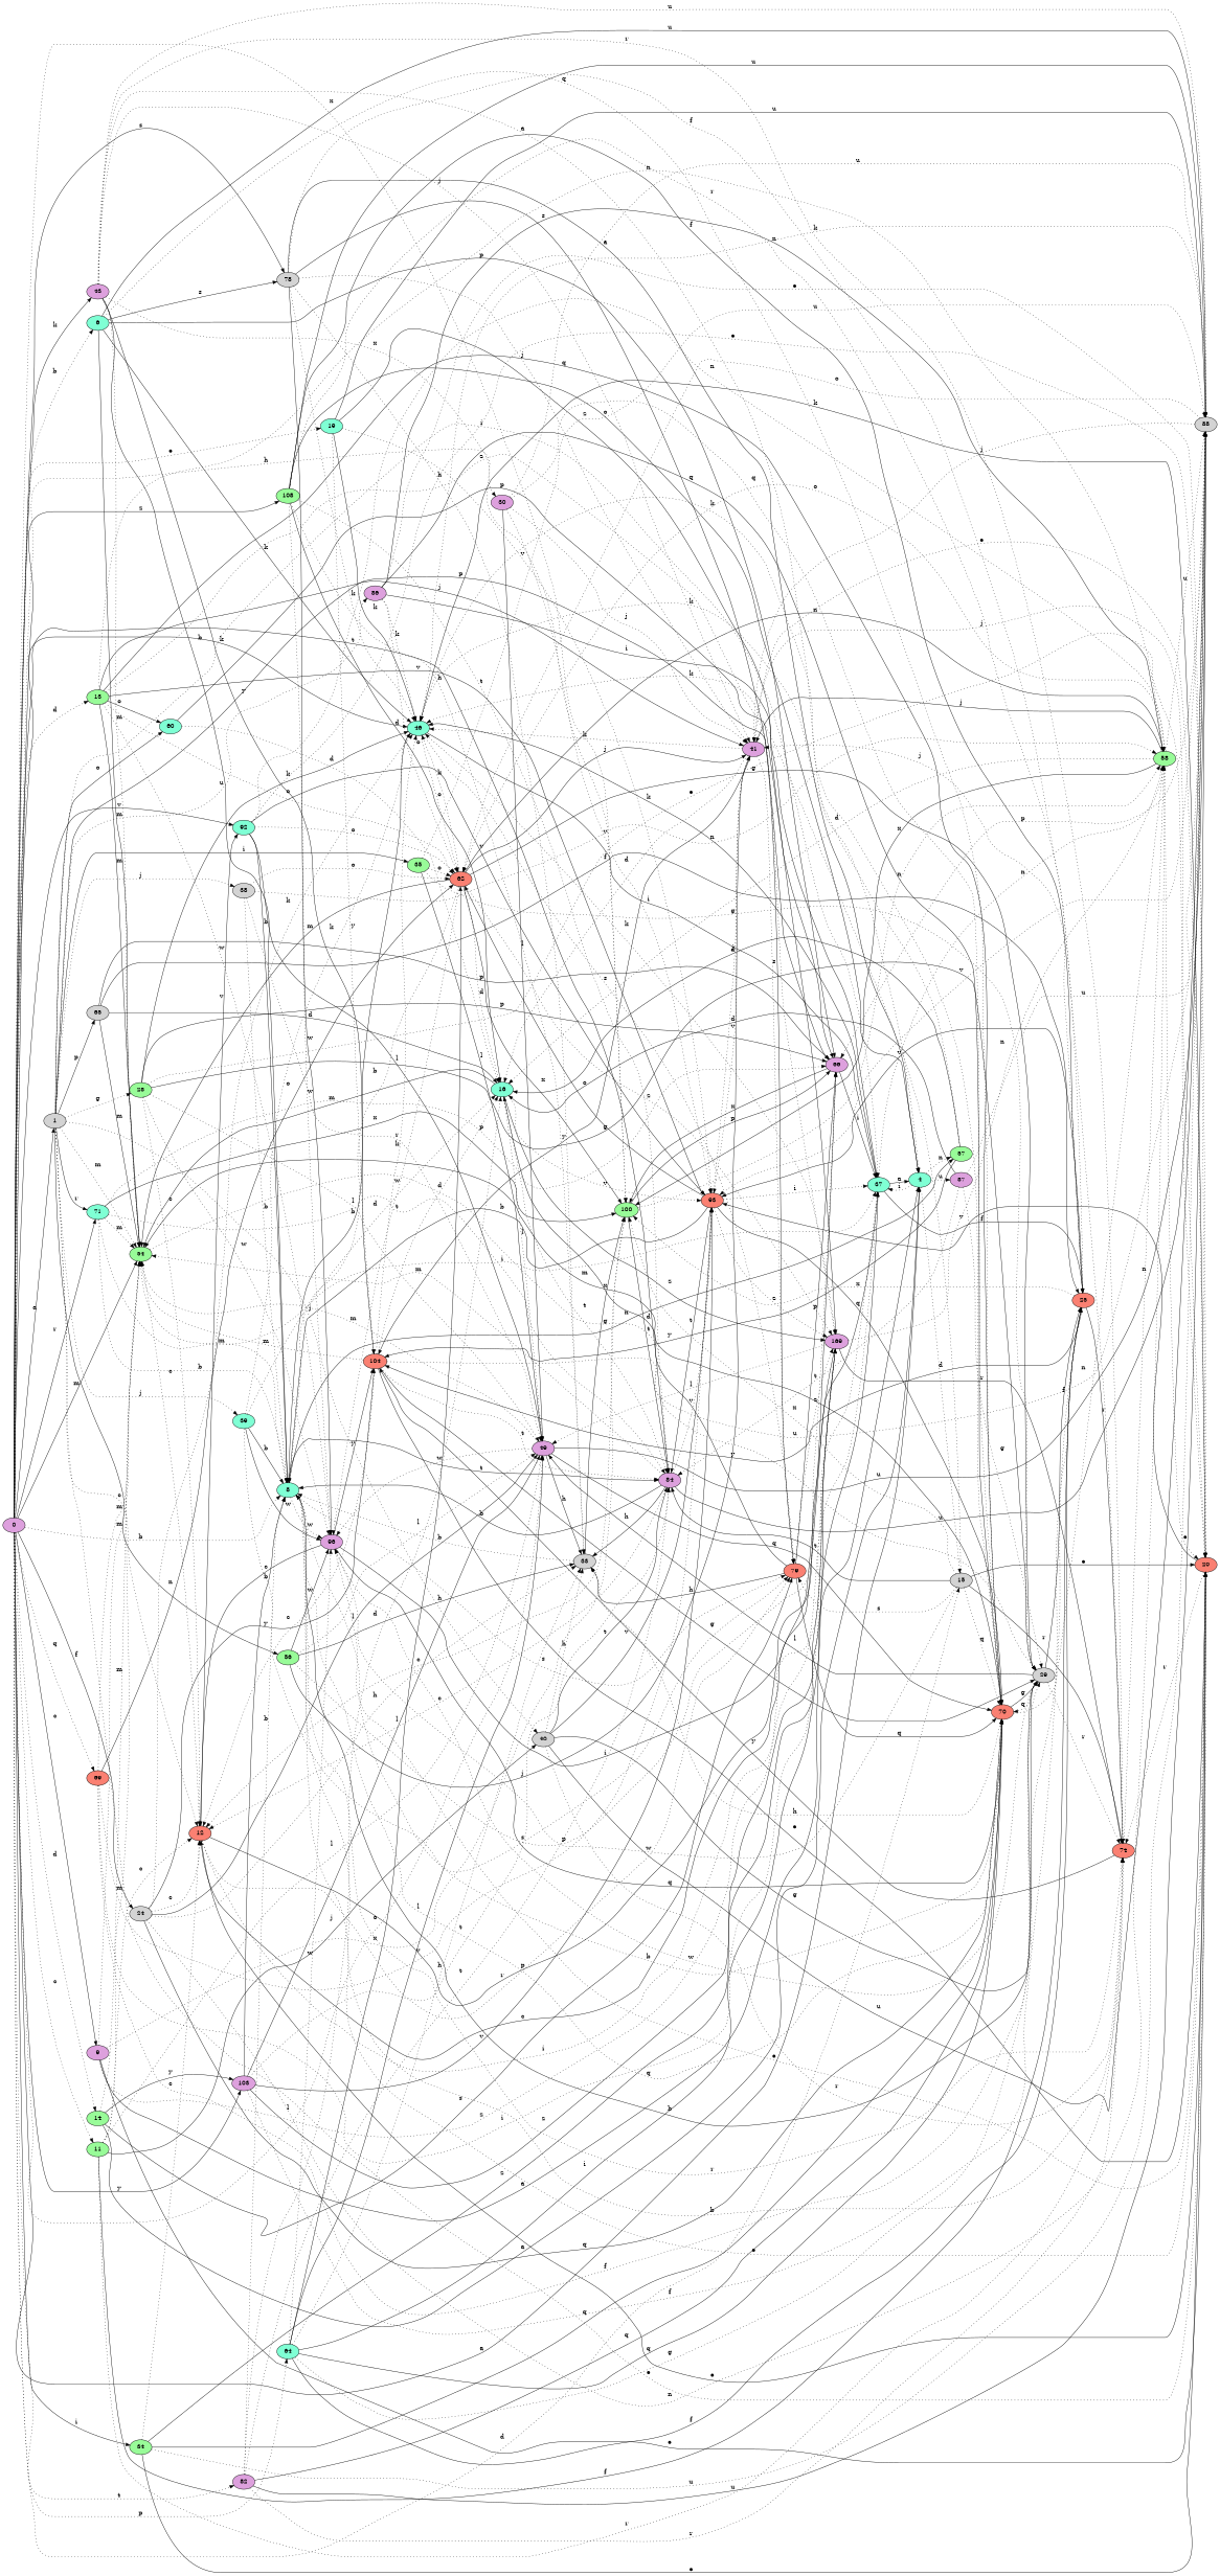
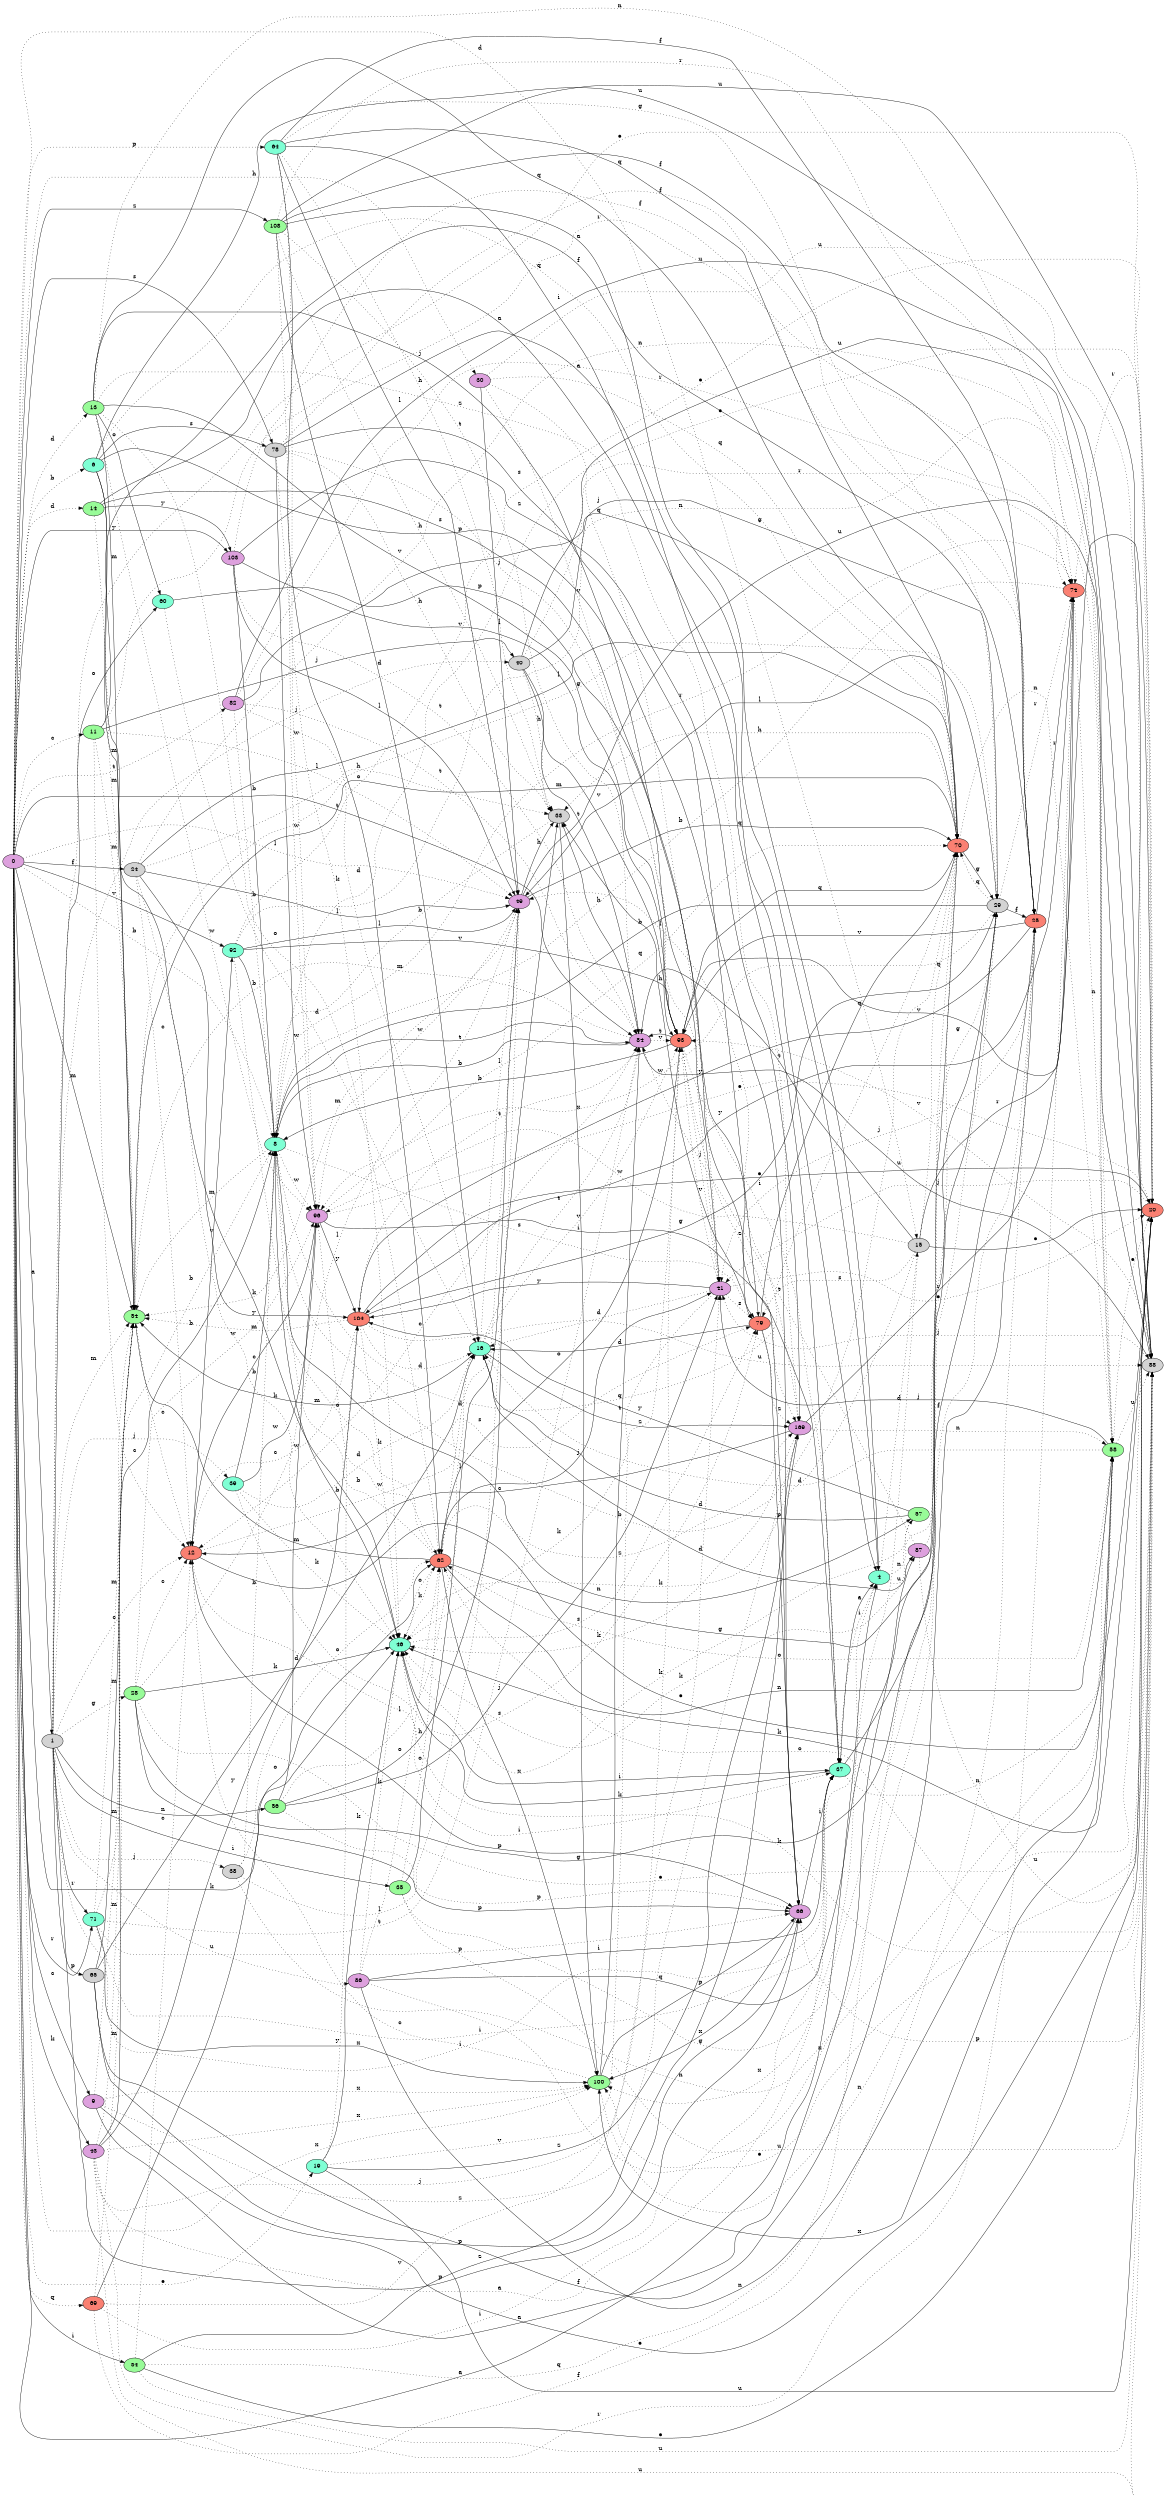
  strict digraph {
    rankdir=LR
    node [fillcolor=plum style=filled]
    edge [style=dotted]
    1 [fillcolor=lightgrey]
    0
    4 [fillcolor=aquamarine]
    6 [fillcolor=aquamarine]
    8 [fillcolor=aquamarine]
    9
    11 [fillcolor=palegreen]
    13 [fillcolor=palegreen]
    14 [fillcolor=palegreen]
    15 [fillcolor=lightgrey]
    19 [fillcolor=aquamarine]
    24 [fillcolor=lightgrey]
    30
    34 [fillcolor=palegreen]
    43
    46 [fillcolor=aquamarine]
    49
    54 [fillcolor=palegreen]
    64 [fillcolor=aquamarine]
    69 [fillcolor=salmon]
    71 [fillcolor=aquamarine]
    78 [fillcolor=lightgrey]
    82
    84
    92 [fillcolor=aquamarine]
    100 [fillcolor=palegreen]
    103
    108 [fillcolor=palegreen]
    12 [fillcolor=salmon]
    20 [fillcolor=salmon]
    28 [fillcolor=palegreen]
    35 [fillcolor=palegreen]
    37 [fillcolor=aquamarine]
    38 [fillcolor=lightgrey]
    39 [fillcolor=aquamarine]
    40 [fillcolor=lightgrey]
    56 [fillcolor=palegreen]
    60 [fillcolor=aquamarine]
    65 [fillcolor=lightgrey]
    66
    86
    57 [fillcolor=palegreen]
    87
    70 [fillcolor=salmon]
    88 [fillcolor=lightgrey]
    74 [fillcolor=salmon]
    79 [fillcolor=salmon]
    96
    n49 [label=169]
    25 [fillcolor=salmon]
    41
    58 [fillcolor=palegreen]
    62 [fillcolor=salmon]
    93 [fillcolor=salmon]
    104 [fillcolor=salmon]
    33 [fillcolor=lightgrey]
    29 [fillcolor=lightgrey]
    16 [fillcolor=aquamarine]
    1 -> 54 [label=m]
    1 -> 71 [label=r style=solid]
    1 -> 12 [label=c]
    1 -> 20 [label=e]
    1 -> 28 [label=g]
    1 -> 35 [label=i style=solid]
    1 -> 37 [label=i]
    1 -> 38 [label=j]
    1 -> 39 [label=j]
    1 -> 40 [label=j]
    1 -> 56 [label=n style=solid]
    1 -> 60 [label=o style=solid]
    1 -> 65 [label=p style=solid]
    1 -> 66 [label=p style=solid]
    1 -> 86 [label=u]
    0 -> 1 [label=a style=solid]
    0 -> 4 [label=a style=solid]
    0 -> 6 [label=b]
    0 -> 8 [label=b]
    0 -> 9 [label=c style=solid]
    0 -> 11 [label=c]
    0 -> 13 [label=d]
    0 -> 14 [label=d]
    0 -> 15 [label=d]
    0 -> 19 [label=e]
    0 -> 24 [label=f style=solid]
    0 -> 30 [label=h]
    0 -> 34 [label=i style=solid]
    0 -> 43 [label=k style=solid]
    0 -> 46 [label=k style=solid]
    0 -> 49 [label=l]
    0 -> 54 [label=m style=solid]
    0 -> 64 [label=p]
    0 -> 69 [label=q]
    0 -> 71 [label=r style=solid]
    0 -> 78 [label=s style=solid]
    0 -> 82 [label=t]
    0 -> 84 [label=t style=solid]
    0 -> 92 [label=v style=solid]
    0 -> 100 [label=x]
    0 -> 103 [label=y style=solid]
    0 -> 108 [label=z style=solid]
    4 -> 15 [label=d]
    4 -> 37 [label=i]
    4 -> 57 [label=n]
    4 -> 87 [label=u]
    6 -> 46 [label=k style=solid]
    6 -> 54 [label=m style=solid]
    6 -> 78 [label=s style=solid]
    6 -> 66 [label=p style=solid]
    6 -> 70 [label=q]
    6 -> 88 [label=u style=solid]
    8 -> 54 [label=m]
    8 -> 84 [label=t style=solid]
    8 -> 20 [label=e]
    8 -> 57 [label=n style=solid]
    8 -> 70 [label=q]
    8 -> 74 [label=r]
    8 -> 79 [label=s]
    8 -> 96 [label=w]
-   9 -> 4 [label=a style=solid]
+   9 -> 87 [label=a style=solid]
    9 -> 54 [label=m]
    9 -> 100 [label=x]
    9 -> 20 [label=e style=solid]
    9 -> n49 [label=z]
    11 -> 49 [label=l]
    11 -> 54 [label=m]
    11 -> 12 [label=c]
    11 -> 40 [label=j style=solid]
    11 -> 74 [label=r]
    11 -> 25 [label=f style=solid]
    13 -> 54 [label=m style=solid]
    13 -> 60 [label=o style=solid]
    13 -> 70 [label=q style=solid]
    13 -> 96 [label=w]
    13 -> n49 [label=z]
    13 -> 41 [label=j style=solid]
    13 -> 58 [label=n]
    13 -> 62 [label=o]
    13 -> 93 [label=v style=solid]
    14 -> 4 [label=a style=solid]
    14 -> 54 [label=m]
    14 -> 103 [label=y style=solid]
    14 -> 79 [label=s style=solid]
    15 -> 46 [label=k]
    15 -> 84 [label=t style=solid]
    15 -> 100 [label=x]
    15 -> 20 [label=e style=solid]
    15 -> 70 [label=q]
    15 -> 74 [label=r style=solid]
    15 -> 79 [label=s]
    15 -> 96 [label=w]
    19 -> 46 [label=k style=solid]
    19 -> 88 [label=u style=solid]
    19 -> n49 [label=z style=solid]
    19 -> 93 [label=v]
    19 -> 104 [label=y]
    24 -> 46 [label=k]
    24 -> 49 [label=l style=solid]
    24 -> 12 [label=c]
-   24 -> 70 [label=q style=solid]
+   24 -> 70 [label=l style=solid]
    24 -> 58 [label=n]
    24 -> 104 [label=y style=solid]
    24 -> 33 [label=h]
    30 -> 49 [label=l style=solid]
    30 -> 70 [label=q]
    30 -> 88 [label=u]
    30 -> 41 [label=j]
    30 -> 93 [label=v]
    34 -> 12 [label=c]
    34 -> 20 [label=e style=solid]
-   34 -> 70 [label=q style=solid]
+   34 -> 70 [label=q]
    34 -> 88 [label=u]
    34 -> n49 [label=z style=solid]
    43 -> 4 [label=a]
    43 -> 8 [label=b style=solid]
    43 -> 54 [label=m]
    43 -> 100 [label=x]
    43 -> 88 [label=u]
    43 -> 74 [label=r]
    43 -> 41 [label=j]
    43 -> 104 [label=y style=solid]
    46 -> 8 [label=b style=solid]
    46 -> 37 [label=i style=solid]
    46 -> 79 [label=s]
    46 -> 62 [label=o]
    49 -> 54 [label=m]
    49 -> 70 [label=q style=solid]
    49 -> 88 [label=u style=solid]
    49 -> 96 [label=w]
    49 -> 33 [label=h style=solid]
    54 -> 12 [label=c]
    54 -> 29 [label=g]
    64 -> 49 [label=l style=solid]
    64 -> 37 [label=i style=solid]
    64 -> 70 [label=q style=solid]
    64 -> 96 [label=w]
    64 -> 25 [label=f style=solid]
    64 -> 62 [label=o style=solid]
    64 -> 33 [label=h]
    64 -> 29 [label=g]
    69 -> 54 [label=m]
    69 -> 37 [label=i]
    69 -> 25 [label=f]
    69 -> 62 [label=o style=solid]
    69 -> 93 [label=v]
    71 -> 8 [label=b]
    71 -> 54 [label=m]
    71 -> 84 [label=t]
    71 -> 100 [label=x style=solid]
    71 -> 37 [label=i]
    71 -> 66 [label=p]
    78 -> 4 [label=a style=solid]
    78 -> 46 [label=k]
    78 -> 79 [label=s style=solid]
    78 -> 96 [label=w style=solid]
    78 -> 25 [label=f]
    78 -> 41 [label=j]
    78 -> 33 [label=h]
    82 -> 8 [label=b]
    82 -> 84 [label=t]
    82 -> 70 [label=q style=solid]
    82 -> 88 [label=u style=solid]
    82 -> 74 [label=r]
    82 -> 16 [label=d]
    84 -> 8 [label=b style=solid]
    84 -> 54 [label=m]
    84 -> 12 [label=c]
    84 -> 88 [label=u style=solid]
    84 -> 93 [label=v]
    84 -> 33 [label=h style=solid]
    92 -> 8 [label=b style=solid]
    92 -> 49 [label=l style=solid]
    92 -> 20 [label=e]
    92 -> 58 [label=n]
    92 -> 62 [label=o]
    92 -> 93 [label=v style=solid]
    100 -> 84 [label=t style=solid]
    100 -> 12 [label=c]
    100 -> 66 [label=p style=solid]
    100 -> 58 [label=n]
    103 -> 8 [label=b style=solid]
    103 -> 49 [label=l style=solid]
    103 -> 84 [label=t]
    103 -> n49 [label=z style=solid]
    103 -> 25 [label=f]
    103 -> 93 [label=v style=solid]
-   108 -> 4 [label=o style=solid]
+   108 -> 4 [label=a style=solid]
    108 -> 84 [label=t]
    108 -> 88 [label=u style=solid]
    108 -> 74 [label=r]
    108 -> 96 [label=w]
    108 -> 25 [label=f style=solid]
    108 -> 33 [label=h]
    108 -> 16 [label=d style=solid]
    12 -> 92 [label=v style=solid]
    12 -> 20 [label=e style=solid]
    12 -> 37 [label=i]
    12 -> 66 [label=p style=solid]
-   12 -> 79 [label=r]
+   12 -> 79 [label=s]
    20 -> 46 [label=k style=solid]
    20 -> 74 [label=r]
    20 -> 41 [label=j]
    20 -> 93 [label=v style=solid]
    28 -> 46 [label=k style=solid]
    28 -> 49 [label=l]
    28 -> 12 [label=c]
    28 -> 20 [label=e]
    28 -> 66 [label=p style=solid]
    28 -> 96 [label=w]
    28 -> 29 [label=g style=solid]
    35 -> 49 [label=l style=solid]
    35 -> 88 [label=u]
    35 -> 62 [label=o]
    35 -> 29 [label=g]
    37 -> 4 [label=a style=solid]
    37 -> 46 [label=k style=solid]
    37 -> 25 [label=f style=solid]
    37 -> 58 [label=n]
    38 -> 8 [label=b]
-   38 -> 49 [label=r]
+   38 -> 49 [label=l]
    38 -> 58 [label=n]
    38 -> 62 [label=o]
    39 -> 8 [label=b style=solid]
    39 -> 46 [label=k]
    39 -> 79 [label=s]
    39 -> 96 [label=w style=solid]
    39 -> 16 [label=d]
    40 -> 84 [label=t style=solid]
    40 -> 88 [label=u style=solid]
    40 -> 74 [label=r]
    40 -> 93 [label=v style=solid]
    40 -> 33 [label=h]
    40 -> 29 [label=g style=solid]
    56 -> 49 [label=l]
    56 -> 66 [label=p]
    56 -> 96 [label=w style=solid]
    56 -> 41 [label=j style=solid]
    56 -> 33 [label=h style=solid]
    60 -> 66 [label=p style=solid]
    60 -> 16 [label=d]
    65 -> 54 [label=m style=solid]
    65 -> 66 [label=p style=solid]
    65 -> 25 [label=f style=solid]
    65 -> 16 [label=d style=solid]
    66 -> 100 [label=x style=solid]
    66 -> 37 [label=i style=solid]
    86 -> 46 [label=k]
    86 -> 20 [label=e]
    86 -> 37 [label=i style=solid]
    86 -> 70 [label=q style=solid]
    86 -> 58 [label=n style=solid]
    86 -> 62 [label=o]
    57 -> 46 [label=k]
    57 -> 104 [label=y style=solid]
    57 -> 16 [label=d style=solid]
    87 -> 84 [label=t]
    87 -> 88 [label=u]
    87 -> 29 [label=g]
    87 -> 16 [label=d style=solid]
    70 -> 8 [label=b]
    70 -> 46 [label=k]
    70 -> 54 [label=m style=solid]
    70 -> 58 [label=n]
    70 -> 33 [label=h]
    70 -> 29 [label=g style=solid]
    88 -> 46 [label=k]
    88 -> 66 [label=p]
    88 -> 41 [label=j]
    88 -> 62 [label=o]
    88 -> 93 [label=v]
    74 -> 8 [label=b]
    74 -> 58 [label=n]
    74 -> 104 [label=y style=solid]
    79 -> 66 [label=p style=solid]
    79 -> 70 [label=q style=solid]
    79 -> n49 [label=z]
    79 -> 33 [label=h style=solid]
    79 -> 16 [label=d style=solid]
    96 -> 12 [label=c style=solid]
    96 -> 20 [label=e]
    96 -> 37 [label=i style=solid]
-   96 -> 70 [label=q style=solid]
+   96 -> 70 [label=q]
    96 -> 104 [label=y style=solid]
    n49 -> 46 [label=k]
    n49 -> 49 [label=l]
    n49 -> 12 [label=c style=solid]
    n49 -> 74 [label=r style=solid]
    n49 -> 58 [label=n]
    25 -> 100 [label=x]
    25 -> 74 [label=r style=solid]
    25 -> 41 [label=j]
    25 -> 93 [label=v style=solid]
    25 -> 104 [label=y style=solid]
    41 -> 46 [label=k]
    41 -> 20 [label=e]
    41 -> 79 [label=s]
    41 -> 93 [label=v]
    41 -> 104 [label=y style=solid]
    41 -> 16 [label=d]
    58 -> 100 [label=x style=solid]
    58 -> 20 [label=e]
    58 -> 88 [label=u]
    58 -> 41 [label=j style=solid]
    58 -> 62 [label=o]
    58 -> 16 [label=d]
    62 -> 8 [label=b]
    62 -> 46 [label=k]
    62 -> 54 [label=m style=solid]
    62 -> 100 [label=x style=solid]
    62 -> 96 [label=w]
    62 -> n49 [label=z]
    62 -> 41 [label=j style=solid]
    62 -> 58 [label=n style=solid]
    62 -> 29 [label=g style=solid]
    62 -> 16 [label=d]
    93 -> 8 [label=b style=solid]
    93 -> 84 [label=t style=solid]
    93 -> 37 [label=i]
    93 -> 70 [label=q style=solid]
    93 -> n49 [label=z]
    93 -> 41 [label=j]
    93 -> 62 [label=o style=solid]
    104 -> 46 [label=k]
    104 -> 54 [label=m]
    104 -> 84 [label=t]
    104 -> 12 [label=c]
    104 -> 20 [label=e style=solid]
    104 -> 88 [label=u]
    104 -> 29 [label=g style=solid]
    104 -> 16 [label=d]
    33 -> 8 [label=b]
    33 -> 100 [label=x style=solid]
    29 -> 8 [label=b style=solid]
    29 -> 49 [label=l style=solid]
    29 -> 70 [label=q]
    29 -> 74 [label=r]
    29 -> 96 [label=w]
    29 -> 25 [label=f style=solid]
    16 -> 49 [label=l]
    16 -> 54 [label=m style=solid]
    16 -> 84 [label=t]
    16 -> n49 [label=z style=solid]
    16 -> 93 [label=v]
  }
